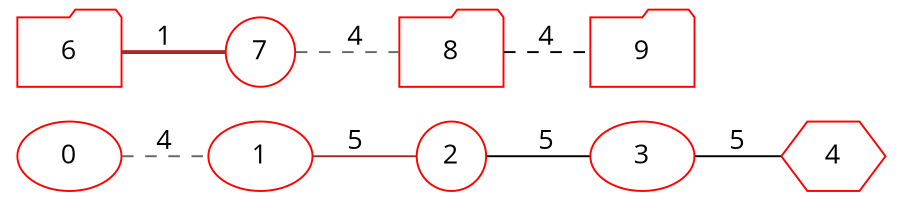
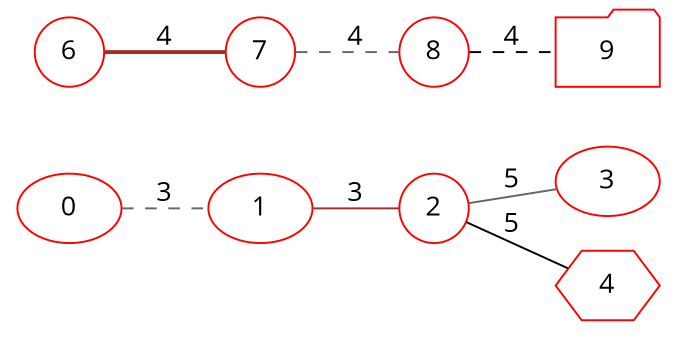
  graph {
    fontname="Open Sans"
    rankdir=LR
    node [color=red fontname="Open Sans" shape=ellipse weight=1]
    edge [color=black fontname="Open Sans" style=dashed]
    0
    1
    2 [shape=circle]
    3
    4 [shape=hexagon]
-   6 [shape=folder]
+   6 [shape=circle]
    7 [shape=circle]
-   8 [shape=folder]
+   8 [shape=circle]
    9 [shape=folder]
-   0 -- 1 [color=gray40 label=4]
-   1 -- 2 [color=brown label=5 style=solid]
-   2 -- 3 [label=5 style=solid]
-   3 -- 4 [label=5 style=solid]
-   6 -- 7 [color=brown label=1 style=bold]
+   0 -- 1 [color=gray40 label=3]
+   1 -- 2 [color=brown label=3 style=solid]
+   2 -- 3 [color=gray40 label=5 style=solid]
+   2 -- 4 [label=5 style=solid]
+   6 -- 7 [color=brown label=4 style=bold]
    7 -- 8 [color=gray40 label=4]
    8 -- 9 [label=4]
  }
